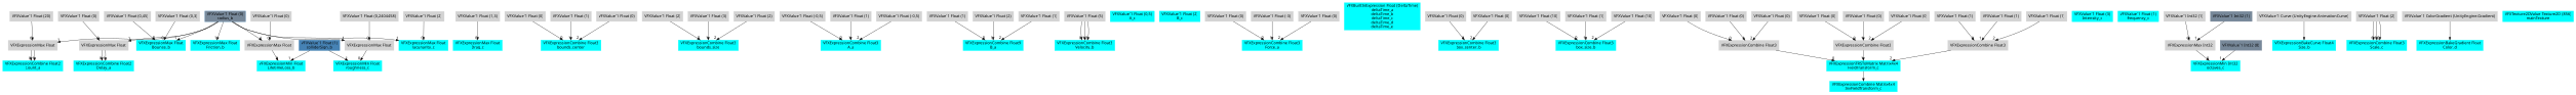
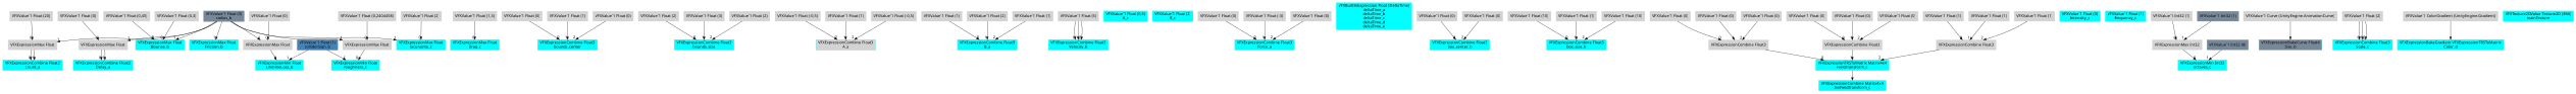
  digraph {
    fontname="Noto Sans"
    node [color=lightgray fontname="Noto Sans" shape=box style=filled]
    edge [fontname="Noto Sans" headlabel=0]
    n1 [color=cyan label="VFXExpressionCombine Float2\nCount_a"]
    n2 [label="VFXExpressionMax Float"]
    n3 [label="VFXValue`1 Float (20)"]
    n4 [color=steelblue fillcolor=lightslategray label="VFXValue`1 Float (0)\nradius_b"]
    n5 [label="VFXExpressionMax Float"]
    n6 [color=cyan label="VFXExpressionMax Float\nBounce_b"]
    n7 [color=cyan label="VFXExpressionMax Float\nFriction_b"]
    n8 [label="VFXExpressionMax Float"]
    n9 [label="VFXExpressionMax Float"]
    n10 [color=cyan label="VFXExpressionMax Float\nlacunarity_c"]
    n11 [color=cyan label="VFXExpressionCombine Float2\nDelay_a"]
    n12 [color=cyan label="VFXExpressionMin Float\nLifetimeLoss_b"]
    n13 [color=cyan label="VFXExpressionMax Float\nDrag_c"]
    n14 [color=cyan label="VFXExpressionMin Float\nroughness_c"]
    n15 [label="VFXValue`1 Float (0)"]
    n16 [color=cyan label="VFXExpressionCombine Float3\nbounds_center"]
    n17 [label="VFXValue`1 Float (0)"]
    n18 [label="VFXValue`1 Float (1)"]
    n19 [label="VFXValue`1 Float (0)"]
    n20 [color=cyan label="VFXExpressionCombine Float3\nbounds_size"]
    n21 [label="VFXValue`1 Float (2)"]
    n22 [label="VFXValue`1 Float (3)"]
    n23 [label="VFXValue`1 Float (2)"]
-   n24 [color=cyan label="VFXExpressionCombine Float3\nA_a"]
+   n24 [color=cyan label="VFXExpressionCombine Float3\nA_a" fillcolor=lightgray]
    n25 [label="VFXValue`1 Float (-0,5)"]
    n26 [label="VFXValue`1 Float (1)"]
    n27 [label="VFXValue`1 Float (-0,5)"]
    n28 [color=cyan label="VFXExpressionCombine Float9\nB_a"]
    n29 [label="VFXValue`1 Float (1)"]
    n30 [label="VFXValue`1 Float (2)"]
    n31 [label="VFXValue`1 Float (1)"]
    n32 [color=cyan label="VFXExpressionCombine Float3\nVelocity_b"]
    n33 [label="VFXValue`1 Float (5)"]
    n34 [color=cyan label="VFXValue`1 Float (0,5)\nA_c"]
    n35 [color=cyan label="VFXValue`1 Float (2)\nB_c"]
    n36 [color=cyan label="VFXExpressionCombine Float3\nForce_a"]
    n37 [label="VFXValue`1 Float (0)"]
    n38 [label="VFXValue`1 Float (-3)"]
    n39 [label="VFXValue`1 Float (0)"]
    n40 [color=cyan label="VFXBuiltInExpression Float (DeltaTime)\ndeltaTime_a\ndeltaTime_b\ndeltaTime_c\ndeltaTime_d\ndeltaTime_e"]
    n41 [color=cyan label="VFXExpressionCombine Float3\nbox_center_b"]
    n42 [label="VFXValue`1 Float (0)"]
    n43 [label="VFXValue`1 Float (0)"]
    n44 [color=cyan label="VFXExpressionCombine Float3\nbox_size_b"]
    n45 [label="VFXValue`1 Float (10)"]
    n46 [label="VFXValue`1 Float (1)"]
    n47 [label="VFXValue`1 Float (10)"]
    n48 [label="VFXValue`1 Float (0,45)"]
    n49 [label="VFXValue`1 Float (0,3)"]
    n50 [label="VFXValue`1 Float (0)"]
    n51 [color=steelblue label="VFXValue`1 Float (1)\ncolliderSign_b"]
    n52 [color=cyan label="VFXExpressionCombine Matrix4x4\nInvFieldTransform_c"]
    n53 [color=cyan label="VFXExpressionTRSToMatrix Matrix4x4\nFieldTransform_c"]
    n54 [label="VFXExpressionCombine Float3"]
    n55 [label="VFXValue`1 Float (0)"]
    n56 [label="VFXValue`1 Float (0)"]
    n57 [label="VFXValue`1 Float (0)"]
    n58 [label="VFXExpressionCombine Float3"]
    n59 [label="VFXValue`1 Float (0)"]
    n60 [label="VFXValue`1 Float (0)"]
    n61 [label="VFXValue`1 Float (0)"]
    n62 [label="VFXExpressionCombine Float3"]
    n63 [label="VFXValue`1 Float (1)"]
    n64 [label="VFXValue`1 Float (1)"]
    n65 [label="VFXValue`1 Float (1)"]
    n66 [color=cyan label="VFXValue`1 Float (3)\nIntensity_c"]
    n67 [label="VFXValue`1 Float (1,3)"]
    n68 [color=cyan label="VFXValue`1 Float (1)\nfrequency_c"]
    n69 [color=cyan label="VFXExpressionMin Int32\noctaves_c"]
    n70 [label="VFXExpressionMax Int32"]
    n71 [label="VFXValue`1 Int32 (1)"]
    n72 [color=lightslategray label="VFXValue`1 Int32 (1)"]
    n73 [color=lightslategray label="VFXValue`1 Int32 (8)"]
    n74 [label="VFXValue`1 Float (0,2404458)"]
    n75 [label="VFXValue`1 Float (2)"]
-   n76 [color=cyan label="VFXExpressionBakeCurve Float4\nSize_b"]
+   n76 [color=cyan label="VFXExpressionBakeCurve Float4\nSize_b" fillcolor=lightslategray]
    n77 [label="VFXValue`1 Curve (UnityEngine.AnimationCurve)"]
    n78 [color=cyan label="VFXExpressionCombine Float3\nScale_c"]
    n79 [label="VFXValue`1 Float (2)"]
-   n80 [color=cyan label="VFXExpressionBakeGradient Float\nColor_d"]
+   n80 [color=cyan label="VFXExpressionBakeGradient VFXExpressionTRSToMatrix\nColor_d"]
    n81 [label="VFXValue`1 ColorGradient (UnityEngine.Gradient)"]
    n82 [color=cyan label="VFXTexture2DValue Texture2D (856)\nmainTexture"]
    n2 -> n1
    n2 -> n1 [headlabel=1]
    n3 -> n2
    n4 -> n2 [headlabel=1]
    n4 -> n5 [headlabel=1]
    n4 -> n6 [headlabel=1]
    n4 -> n7 [headlabel=1]
    n4 -> n8 [headlabel=1]
    n4 -> n9 [headlabel=1]
    n4 -> n10 [headlabel=1]
    n5 -> n11
    n5 -> n11 [headlabel=1]
    n8 -> n12
    n9 -> n14
    n15 -> n5
    n17 -> n16
    n18 -> n16 [headlabel=1]
    n19 -> n16 [headlabel=2]
    n21 -> n20
    n22 -> n20 [headlabel=1]
    n23 -> n20 [headlabel=2]
    n25 -> n24
    n26 -> n24 [headlabel=1]
    n27 -> n24 [headlabel=2]
    n29 -> n28
    n30 -> n28 [headlabel=1]
    n31 -> n28 [headlabel=2]
    n33 -> n32
    n33 -> n32 [headlabel=1]
    n33 -> n32 [headlabel=2]
    n37 -> n36
    n38 -> n36 [headlabel=1]
    n39 -> n36 [headlabel=2]
    n42 -> n41
    n43 -> n41 [headlabel=2]
    n45 -> n44
    n46 -> n44 [headlabel=1]
    n47 -> n44 [headlabel=2]
    n48 -> n6
    n49 -> n6
    n50 -> n8
    n51 -> n12 [headlabel=1]
    n51 -> n14 [headlabel=1]
    n53 -> n52 [headlabel=""]
    n54 -> n53
    n55 -> n54
    n56 -> n54 [headlabel=1]
    n57 -> n54 [headlabel=2]
    n58 -> n53 [headlabel=1]
    n59 -> n58
    n60 -> n58 [headlabel=1]
    n61 -> n58 [headlabel=2]
    n62 -> n53 [headlabel=2]
    n63 -> n62
    n64 -> n62 [headlabel=1]
    n65 -> n62 [headlabel=2]
    n67 -> n13
    n70 -> n69
    n71 -> n70
    n72 -> n70 [headlabel=1]
    n73 -> n69 [headlabel=1]
    n74 -> n9
    n75 -> n10
    n77 -> n76 [headlabel=""]
    n79 -> n78
    n79 -> n78 [headlabel=1]
    n79 -> n78 [headlabel=2]
    n81 -> n80 [headlabel=""]
  }
